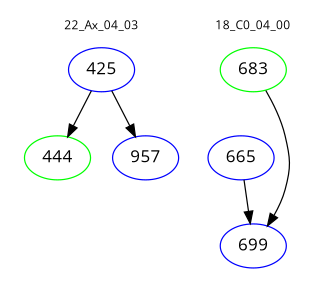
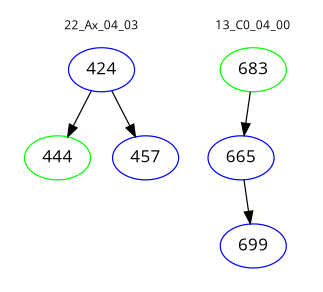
  digraph {
    fontname="Open Sans"
    node [color=blue fontname="Open Sans"]
    edge [color=black fontname="Open Sans"]
    n1 [color=green label=444]
-   n2 [label=425]
-   n3 [label=957]
+   n2 [label=424]
+   n3 [label=457]
    n4 [color=green label=683]
    n5 [label=665]
    n6 [label=699]
    subgraph cluster_1 {
      color=white
      fontsize=10
      label="22_Ax_04_03"
      n1
      n2
      n3
    }
    subgraph cluster_2 {
      color=white
      fontsize=10
-     label="18_C0_04_00"
+     label="13_C0_04_00"
      n4
      n5
      n6
    }
    n2 -> n1
    n2 -> n3
-   n4 -> n6
+   n4 -> n5
    n5 -> n6
  }
